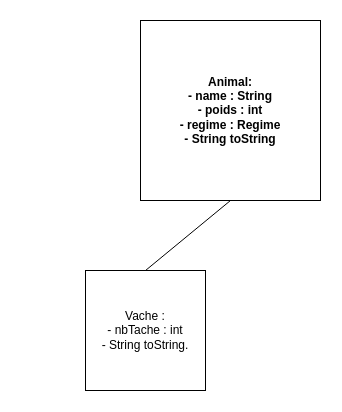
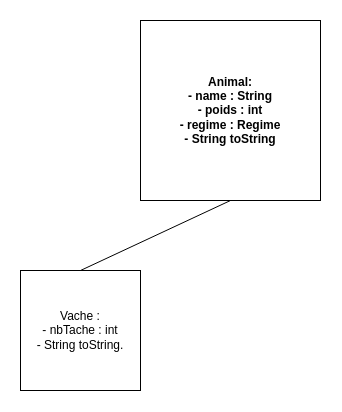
  <mxCell id="0" />
  <mxCell id="1" parent="0" />
  <mxCell id="2" value="&lt;b&gt;Animal:&lt;br&gt;- name : String&lt;br&gt;- poids : int&lt;br&gt;- regime : Regime&lt;br&gt;- String toString&lt;br&gt;&lt;/b&gt;" style="whiteSpace=wrap;html=1;aspect=fixed;" vertex="1" parent="1"><mxGeometry x="140" y="20" width="180" height="180" as="geometry" /></mxCell>
  <mxCell id="3" style="edgeStyle=none;html=1;exitX=0.5;exitY=0;exitDx=0;exitDy=0;entryX=0.5;entryY=1;entryDx=0;entryDy=0;endArrow=none;" edge="1" parent="1" source="4" target="2"><mxGeometry relative="1" as="geometry" /></mxCell>
- <mxCell id="4" value="Vache :&lt;br&gt;- nbTache : int&lt;br&gt;- String toString." style="whiteSpace=wrap;html=1;aspect=fixed;" vertex="1" parent="1"><mxGeometry x="85" y="270" width="120" height="120" as="geometry" /></mxCell>
+ <mxCell id="4" value="Vache :&lt;br&gt;- nbTache : int&lt;br&gt;- String toString." style="whiteSpace=wrap;html=1;aspect=fixed;" vertex="1" parent="1"><mxGeometry x="20" y="270" width="120" height="120" as="geometry" /></mxCell>
